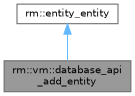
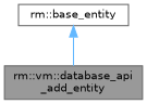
  digraph {
    node [color=gray40 fontname=Helvetica fontsize=10 shape=box style=filled]
    n1 [fillcolor=grey60 fontcolor=black height=0.2 label="rm::vm::database_api\l_add_entity" width=0.4]
-   n2 [fillcolor=white height=0.2 label="rm::entity_entity" width=0.4]
+   n2 [fillcolor=white height=0.2 label="rm::base_entity" width=0.4]
    n2 -> n1 [color=steelblue1 dir=back fontname=Helvetica fontsize=10 labelfontname=Helvetica labelfontsize=10 style=solid]
  }
